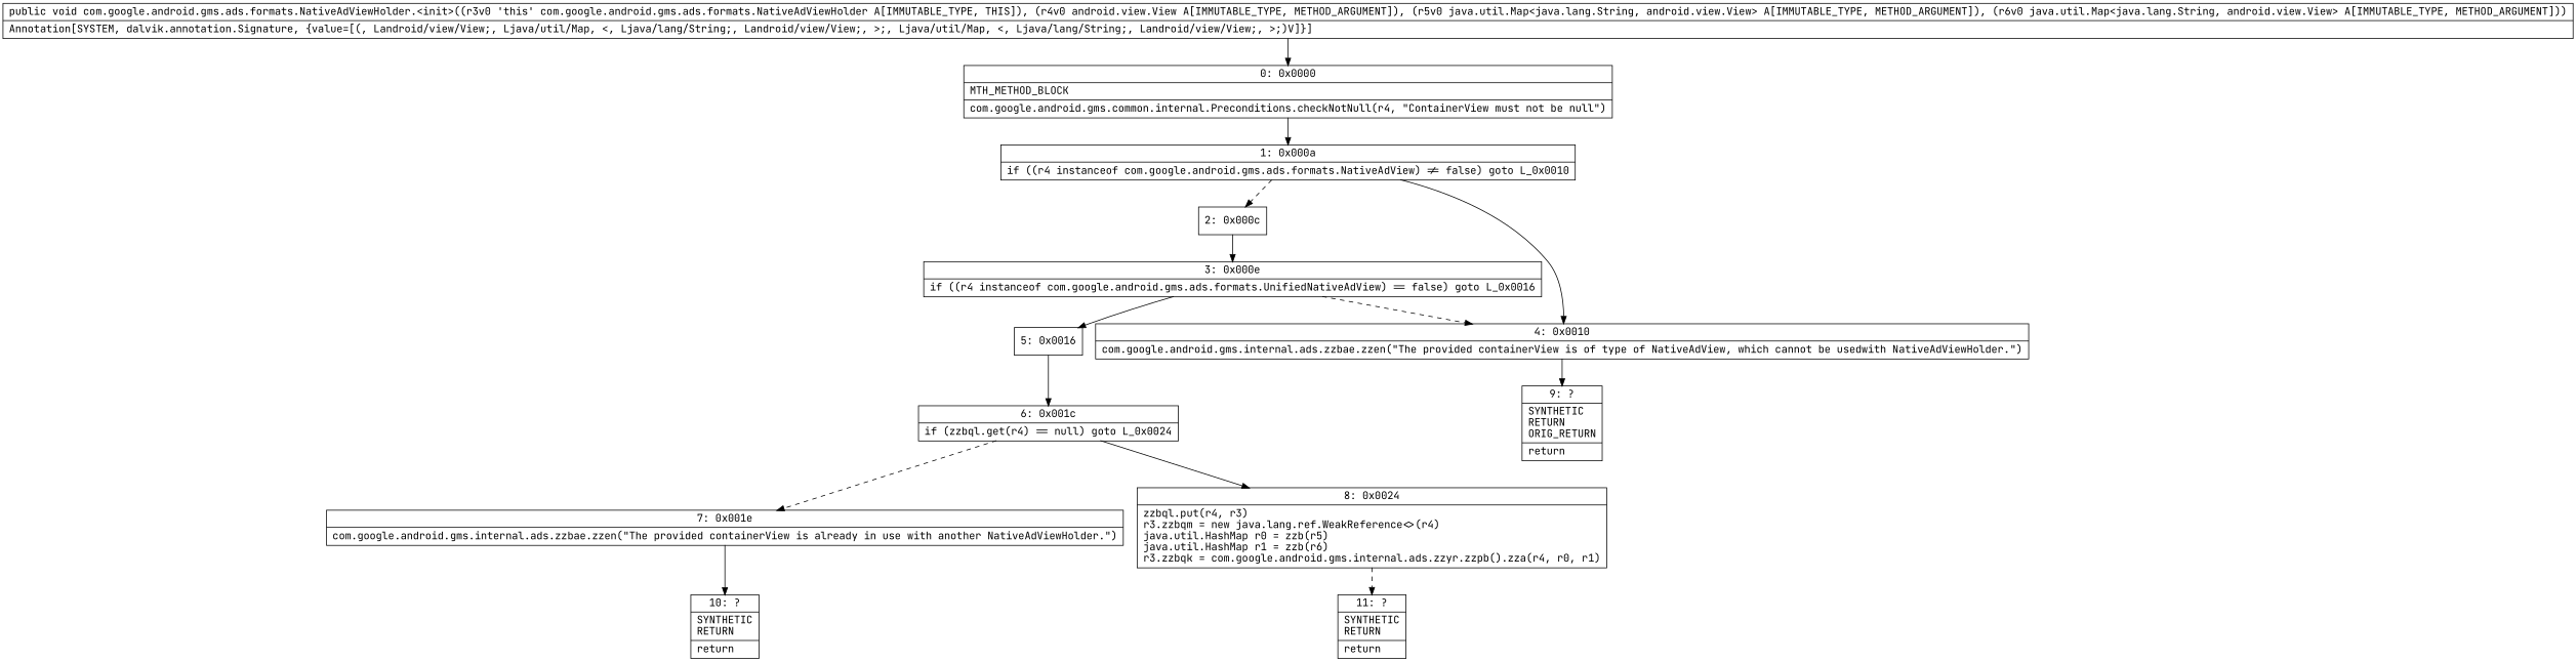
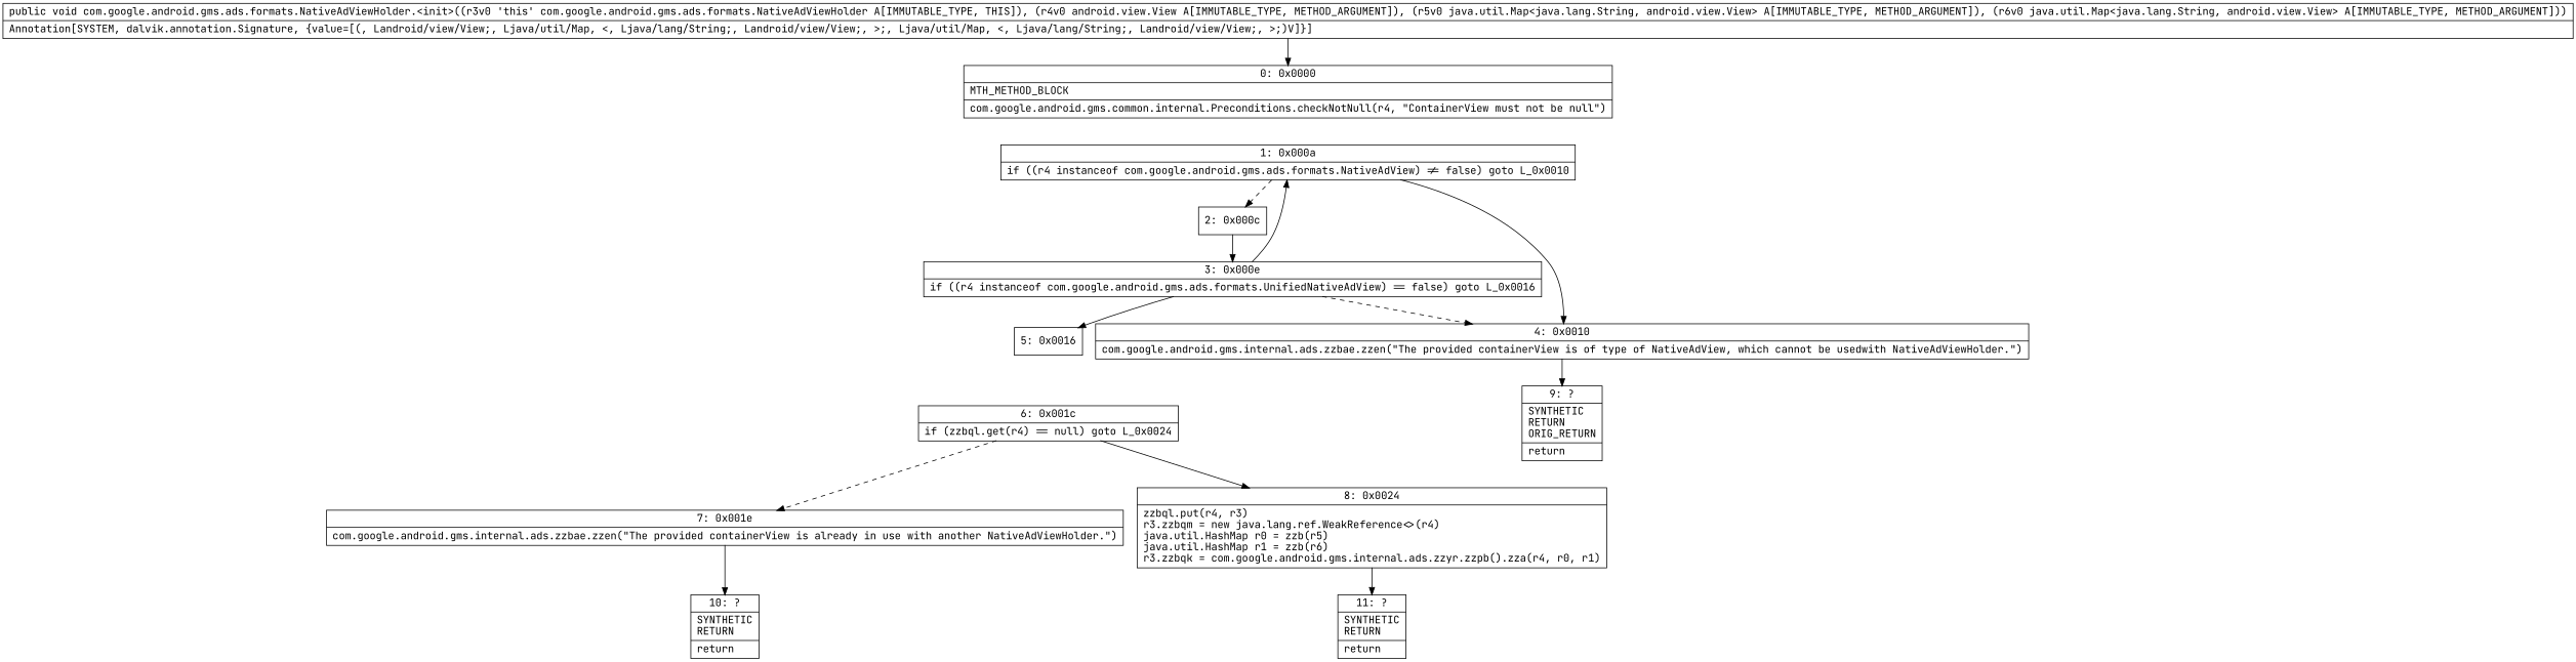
  digraph {
    fontname="JetBrains Mono"
    node [fontname="JetBrains Mono" shape=record]
    edge [fontname="JetBrains Mono"]
    n1 [label="{0\:\ 0x0000|MTH_METHOD_BLOCK\l|com.google.android.gms.common.internal.Preconditions.checkNotNull(r4, \"ContainerView must not be null\")\l}"]
    n2 [label="{1\:\ 0x000a|if ((r4 instanceof com.google.android.gms.ads.formats.NativeAdView) != false) goto L_0x0010\l}"]
    n3 [label="{2\:\ 0x000c}"]
    n4 [label="{4\:\ 0x0010|com.google.android.gms.internal.ads.zzbae.zzen(\"The provided containerView is of type of NativeAdView, which cannot be usedwith NativeAdViewHolder.\")\l}"]
    n5 [label="{3\:\ 0x000e|if ((r4 instanceof com.google.android.gms.ads.formats.UnifiedNativeAdView) == false) goto L_0x0016\l}"]
    n6 [label="{9\:\ ?|SYNTHETIC\lRETURN\lORIG_RETURN\l|return\l}"]
    n7 [label="{5\:\ 0x0016}"]
    n8 [label="{6\:\ 0x001c|if (zzbql.get(r4) == null) goto L_0x0024\l}"]
    n9 [label="{7\:\ 0x001e|com.google.android.gms.internal.ads.zzbae.zzen(\"The provided containerView is already in use with another NativeAdViewHolder.\")\l}"]
    n10 [label="{8\:\ 0x0024|zzbql.put(r4, r3)\lr3.zzbqm = new java.lang.ref.WeakReference\<\>(r4)\ljava.util.HashMap r0 = zzb(r5)\ljava.util.HashMap r1 = zzb(r6)\lr3.zzbqk = com.google.android.gms.internal.ads.zzyr.zzpb().zza(r4, r0, r1)\l}"]
    n11 [label="{10\:\ ?|SYNTHETIC\lRETURN\l|return\l}"]
    n12 [label="{11\:\ ?|SYNTHETIC\lRETURN\l|return\l}"]
    n13 [label="{public void com.google.android.gms.ads.formats.NativeAdViewHolder.\<init\>((r3v0 'this' com.google.android.gms.ads.formats.NativeAdViewHolder A[IMMUTABLE_TYPE, THIS]), (r4v0 android.view.View A[IMMUTABLE_TYPE, METHOD_ARGUMENT]), (r5v0 java.util.Map\<java.lang.String, android.view.View\> A[IMMUTABLE_TYPE, METHOD_ARGUMENT]), (r6v0 java.util.Map\<java.lang.String, android.view.View\> A[IMMUTABLE_TYPE, METHOD_ARGUMENT]))  | Annotation[SYSTEM, dalvik.annotation.Signature, \{value=[(, Landroid\/view\/View;, Ljava\/util\/Map, \<, Ljava\/lang\/String;, Landroid\/view\/View;, \>;, Ljava\/util\/Map, \<, Ljava\/lang\/String;, Landroid\/view\/View;, \>;)V]\}]\l}"]
-   n1 -> n2
+   n5 -> n2
    n2 -> n3 [style=dashed]
    n2 -> n4
    n3 -> n5
    n4 -> n6
    n5 -> n4 [style=dashed]
    n5 -> n7
-   n7 -> n8
    n8 -> n9 [style=dashed]
    n8 -> n10
    n9 -> n11
-   n10 -> n12 [style=dashed]
+   n10 -> n12
    n13 -> n1
  }
